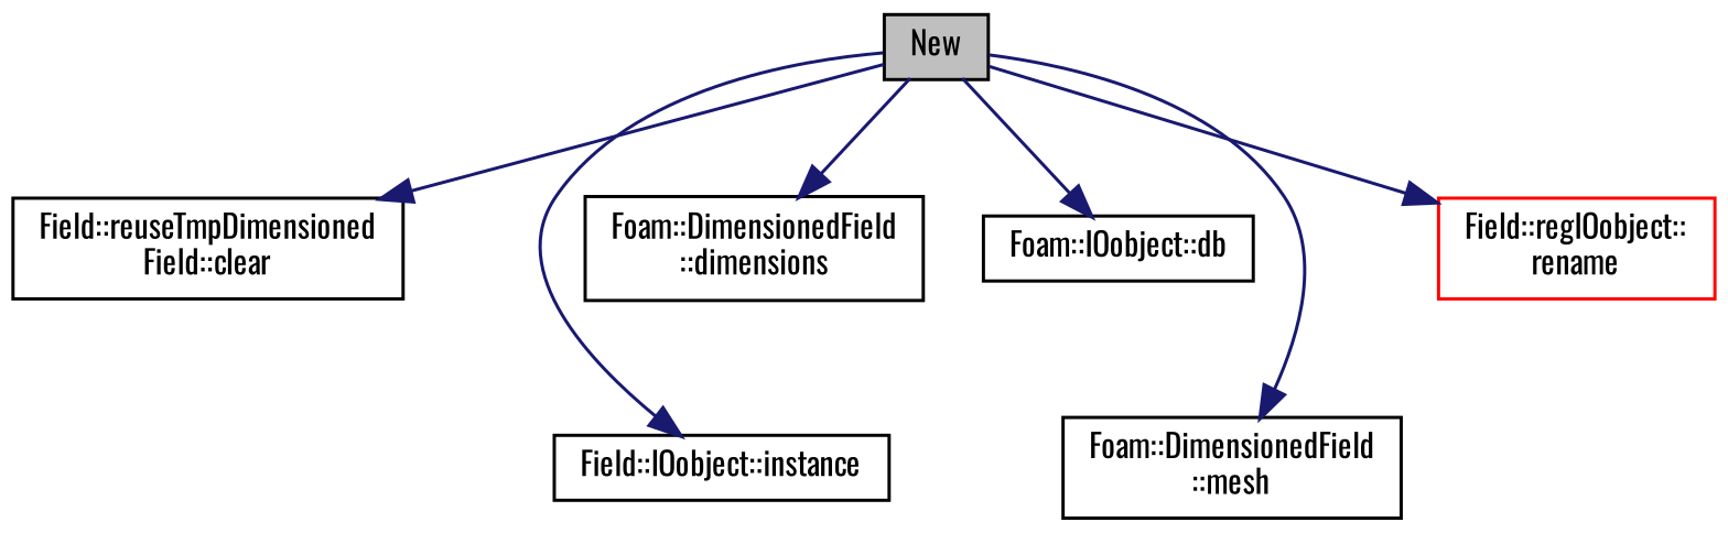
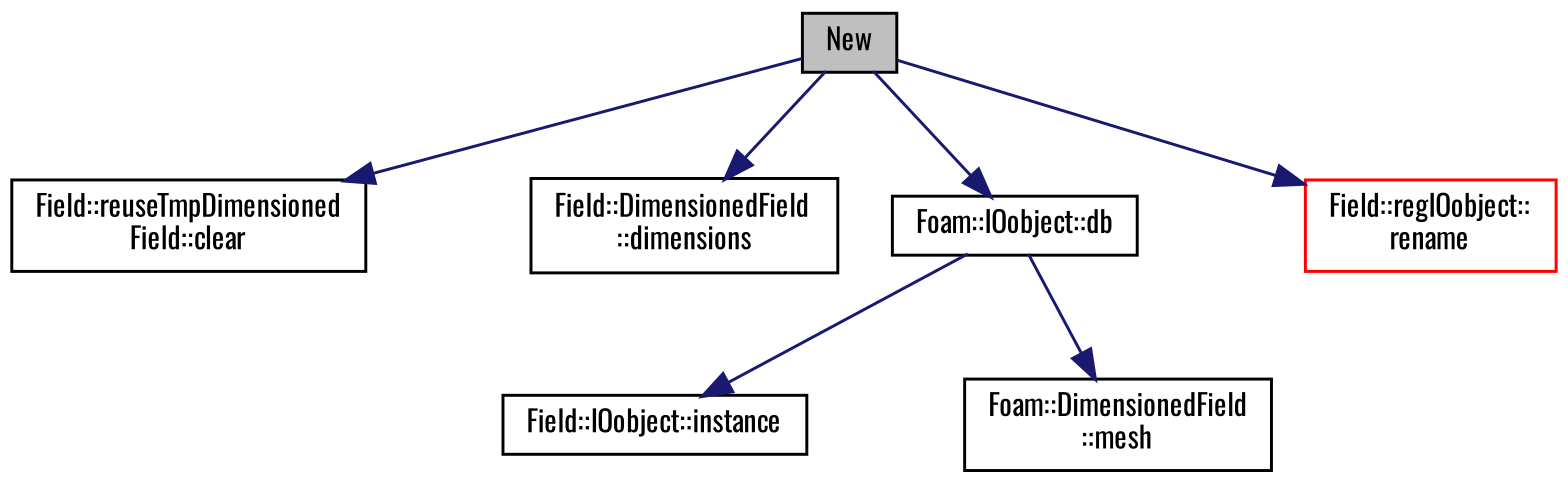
  digraph {
    fontname=Oswald
    rankdir=TB
    node [color=black fontname=Oswald fontsize=10 shape=record]
    edge [color=midnightblue fontname=Oswald fontsize=10 labelfontname=FreeSans labelfontsize=10 style=solid]
    n1 [fillcolor=grey75 fontcolor=black height=0.2 label=New style=filled width=0.4]
    n2 [height=0.2 label="Field::reuseTmpDimensioned\lField::clear" width=0.4]
    n3 [height=0.2 label="Foam::IOobject::db" width=0.4]
-   n4 [height=0.2 label="Foam::DimensionedField\l::dimensions" width=0.4]
+   n4 [height=0.2 label="Field::DimensionedField\l::dimensions" width=0.4]
    n5 [height=0.2 label="Field::IOobject::instance" width=0.4]
    n6 [height=0.2 label="Foam::DimensionedField\l::mesh" width=0.4]
    n7 [color=red height=0.2 label="Field::regIOobject::\lrename" width=0.4]
    n1 -> n2
    n1 -> n3
    n1 -> n4
-   n1 -> n5
-   n1 -> n6
+   n3 -> n5
+   n3 -> n6
    n1 -> n7
  }
